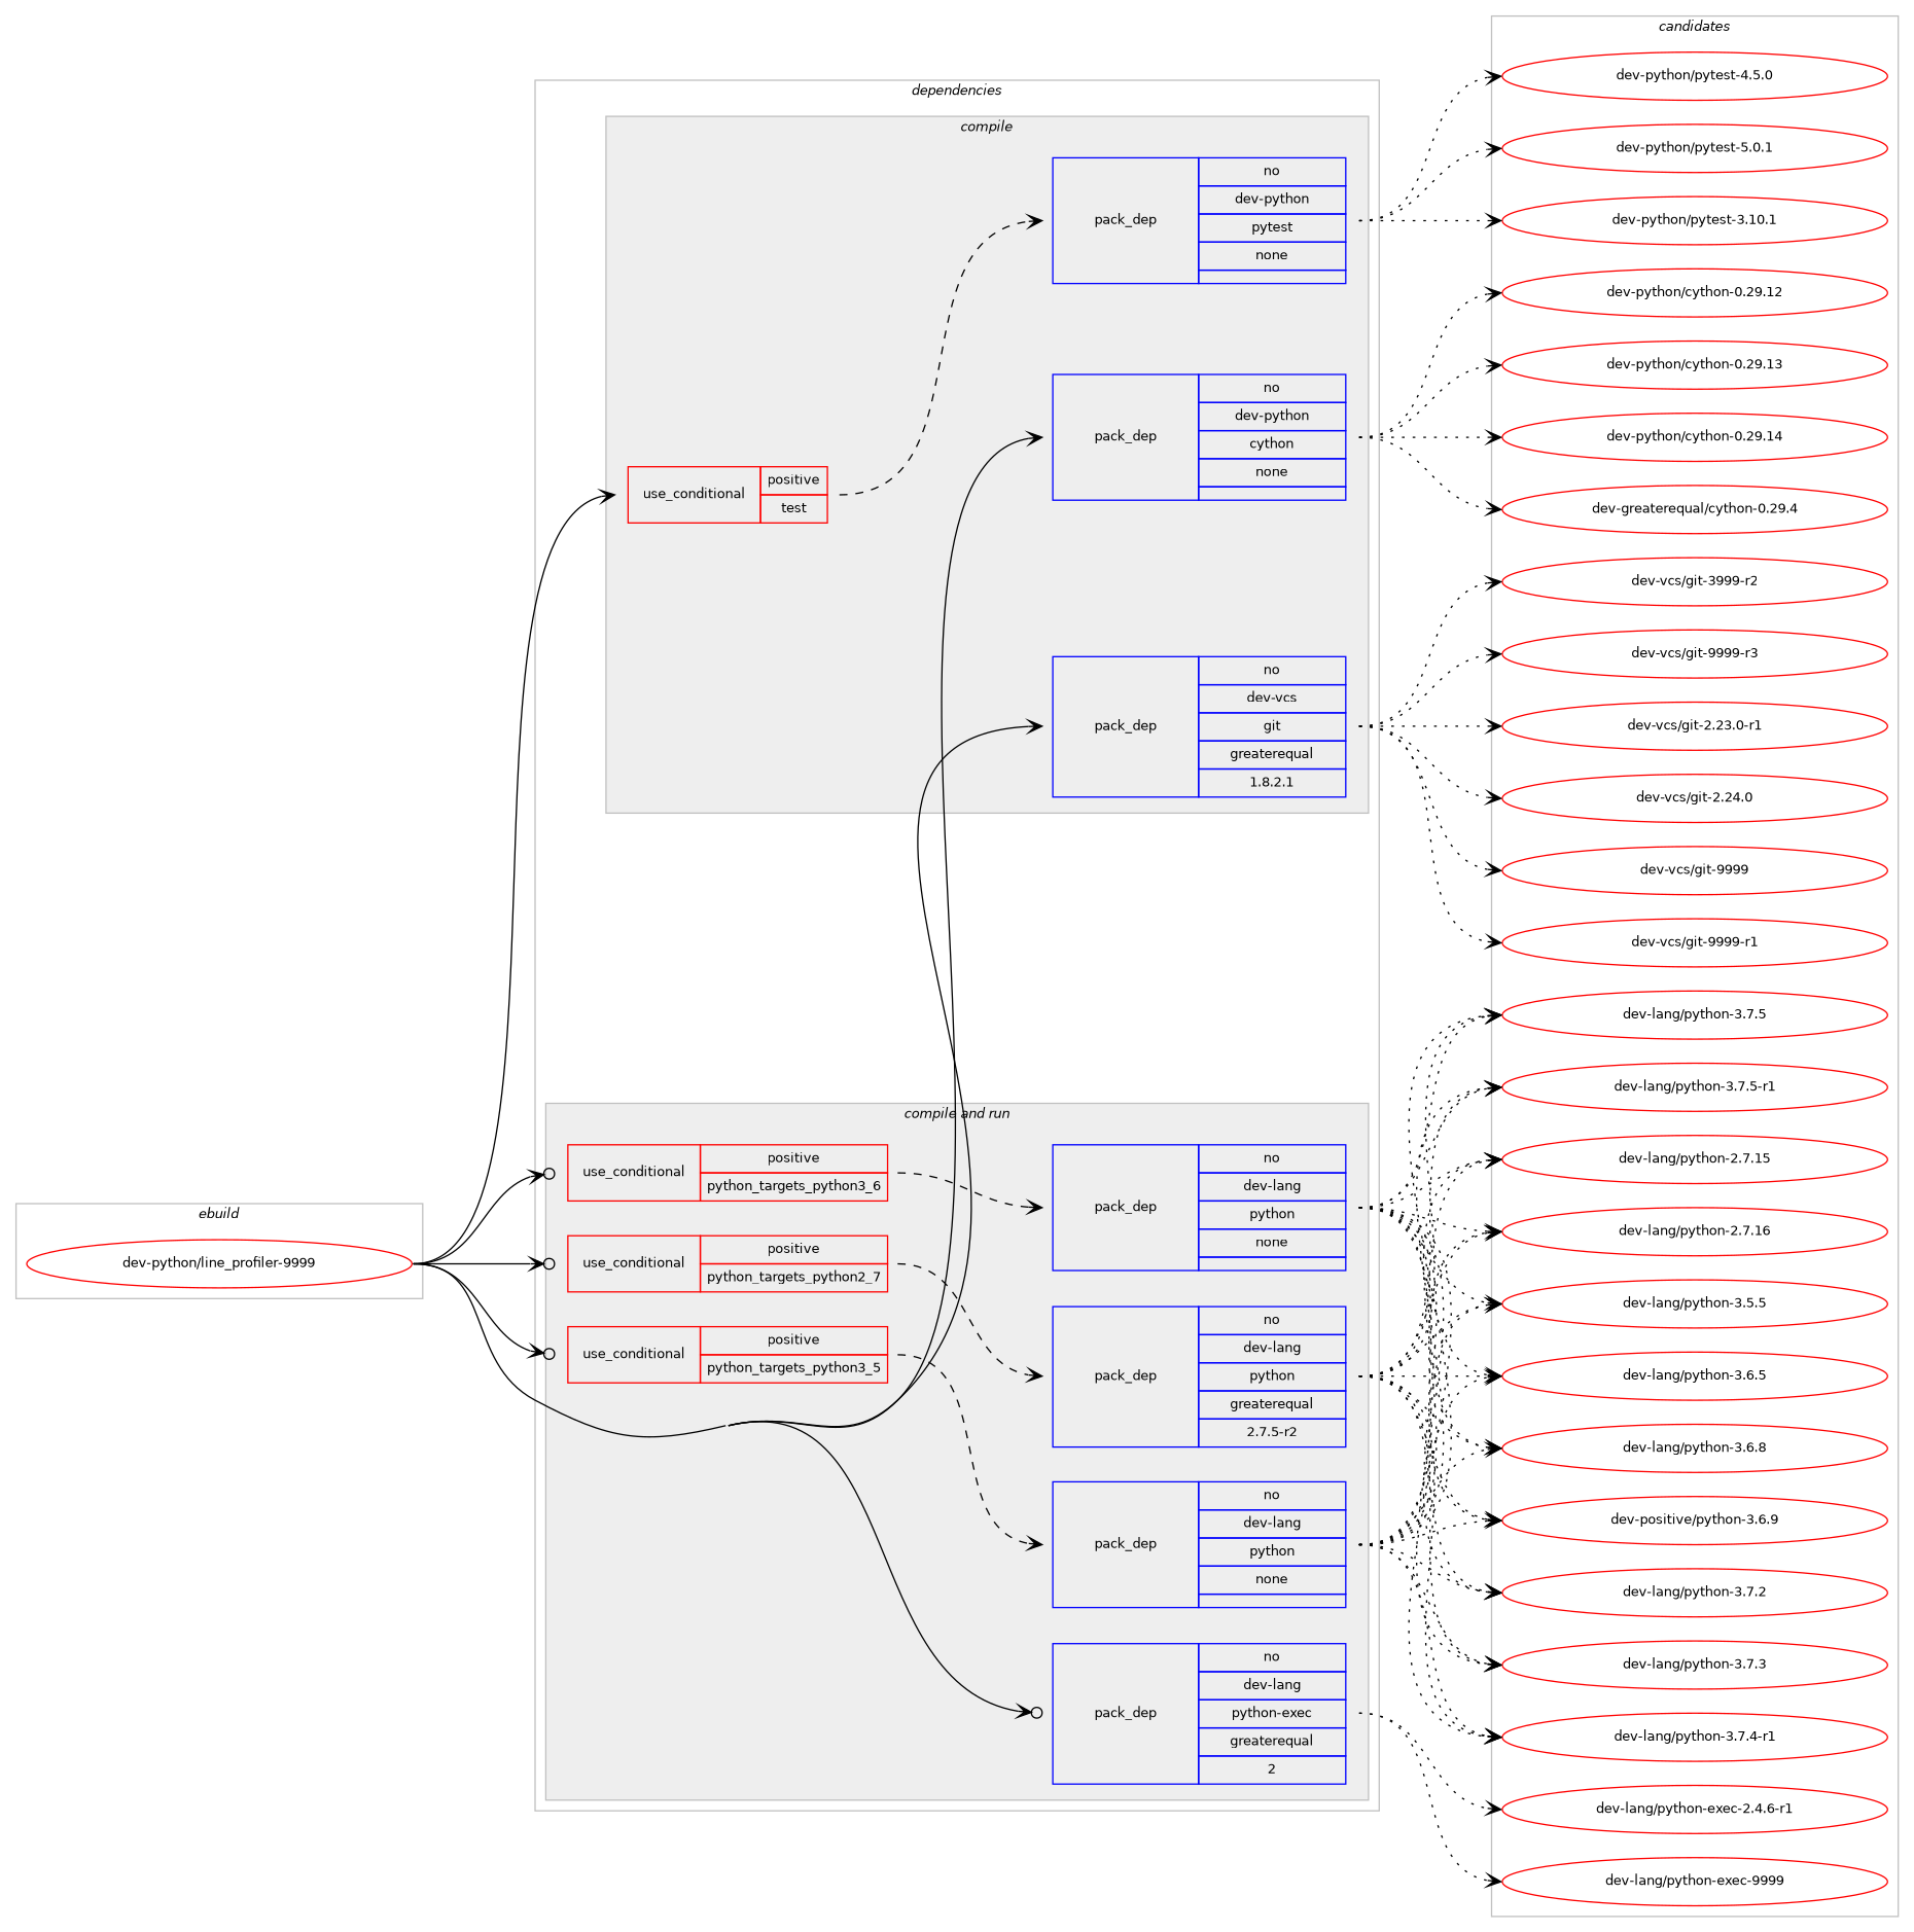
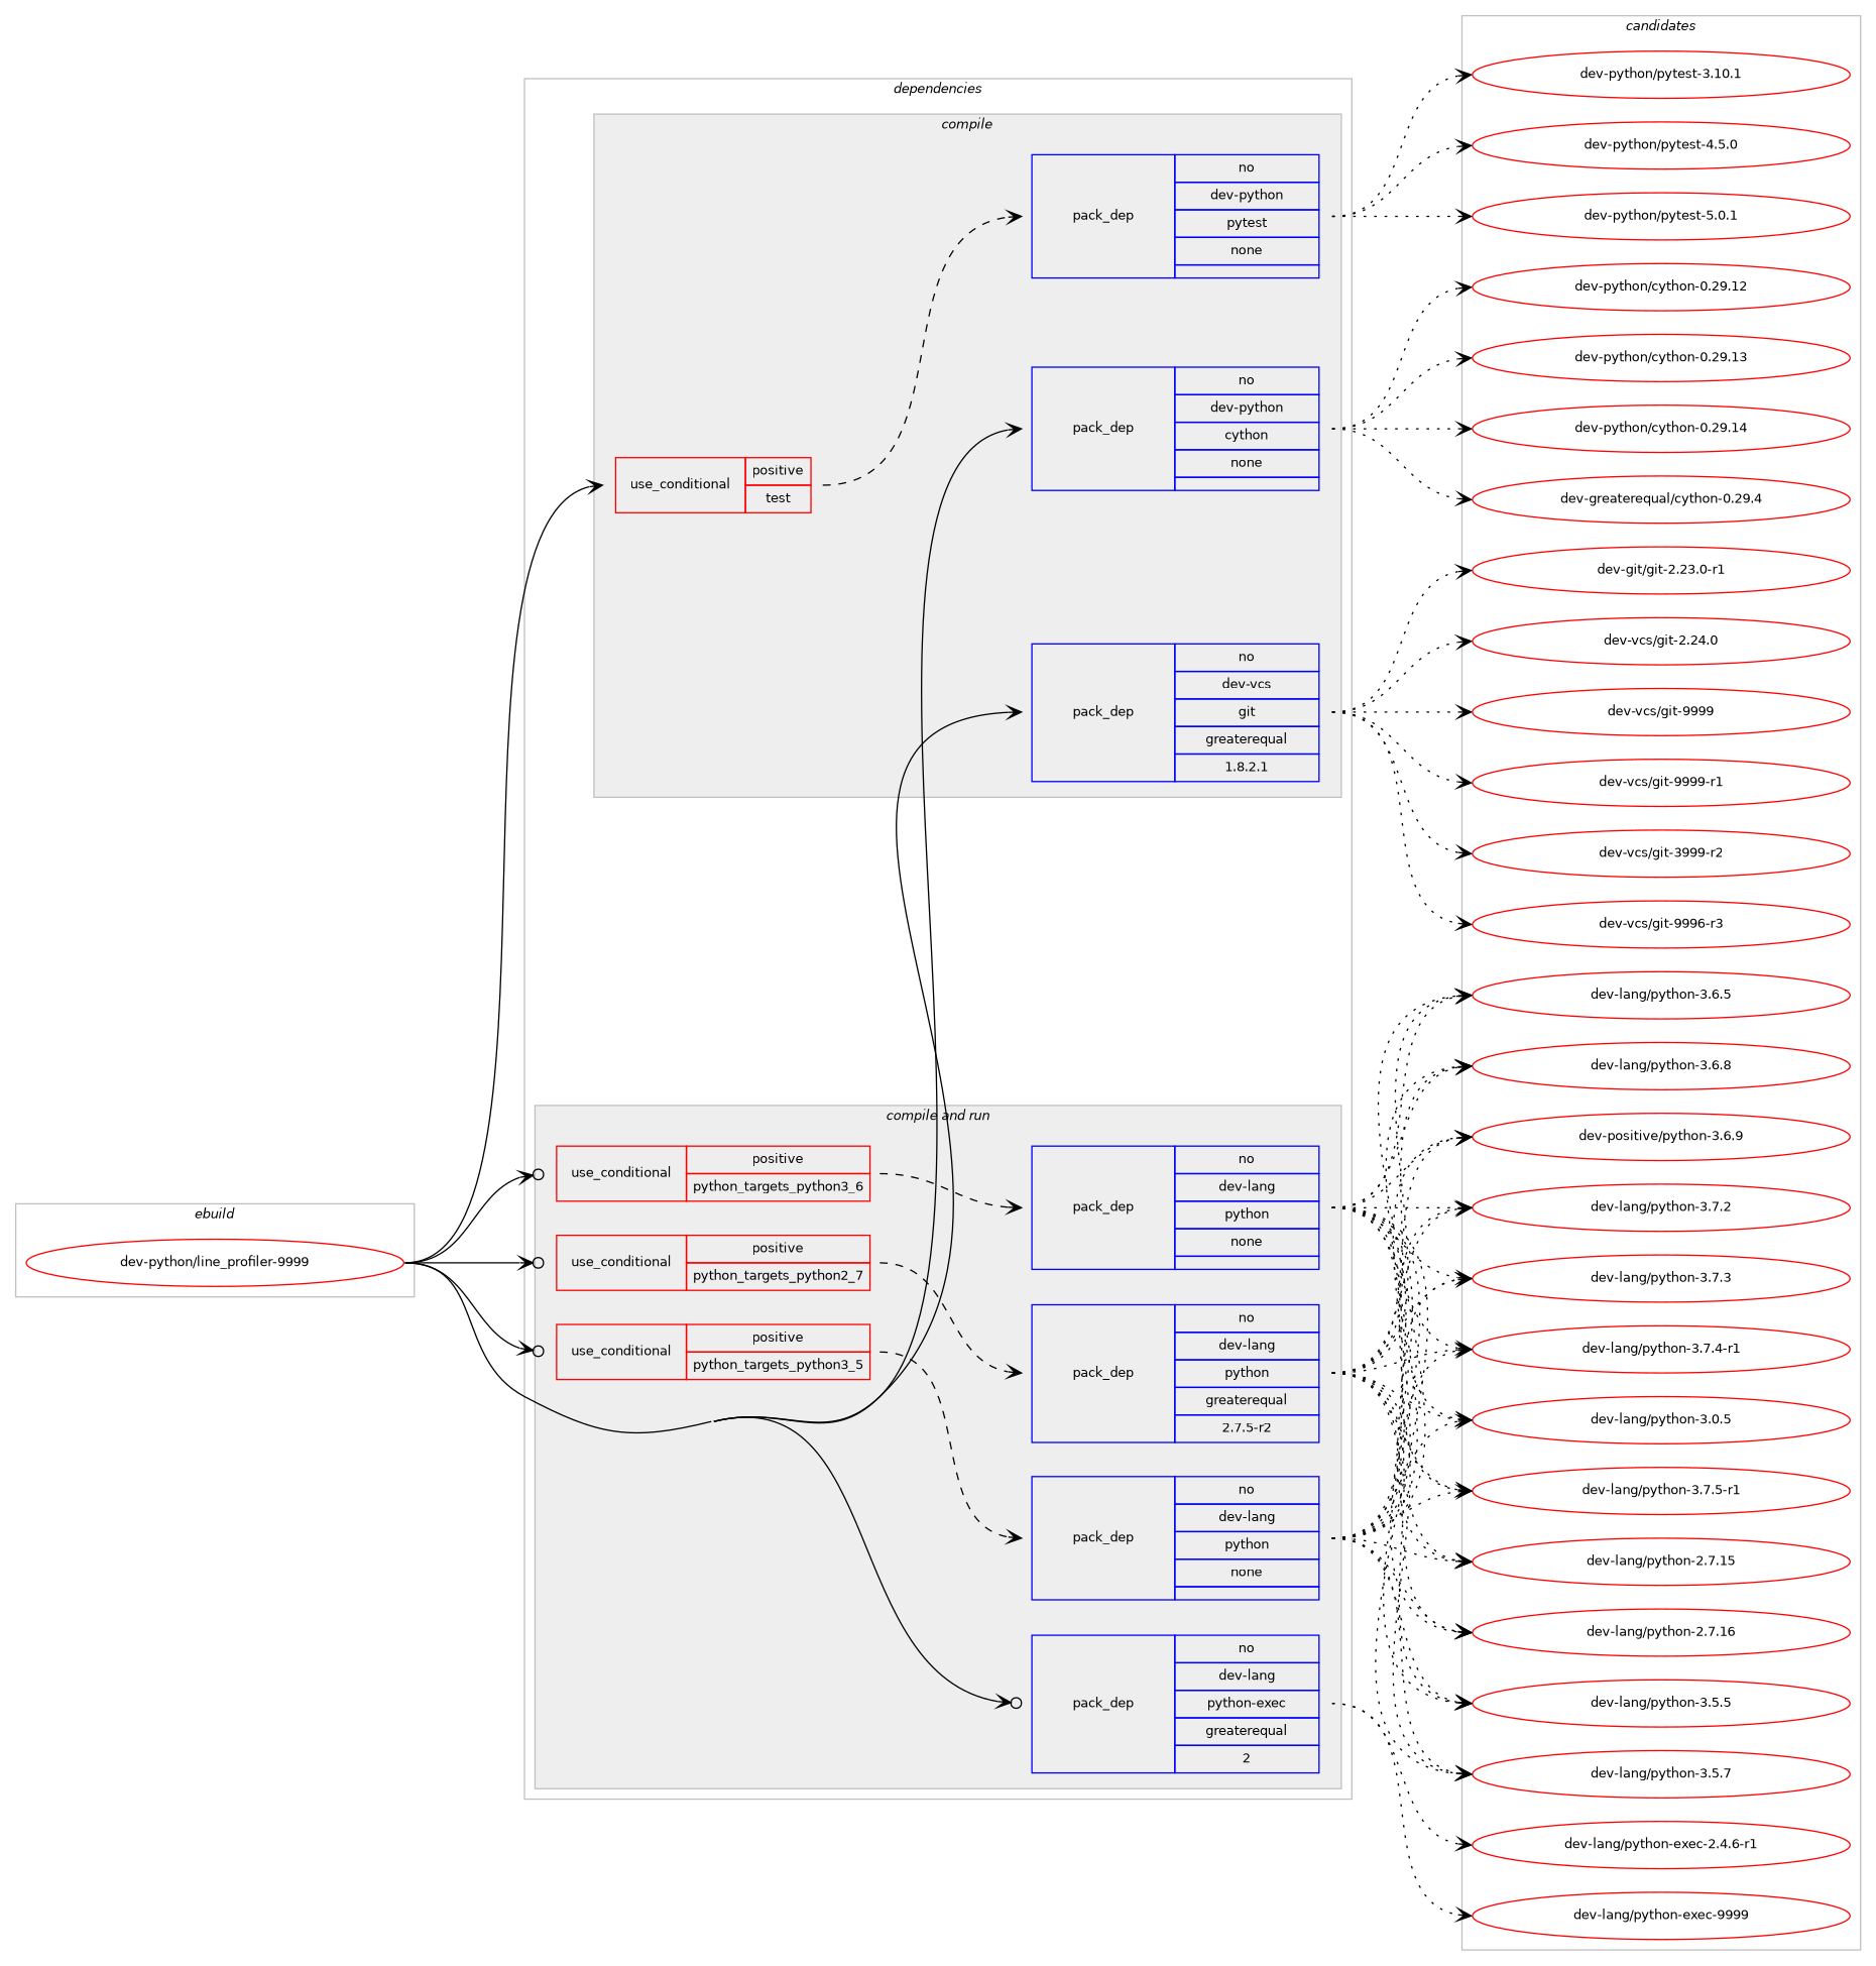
  digraph {
    compound=true
    concentrate=true
    fontname=Helvetica
    fontsize=10
    newrank=true
    rankdir=LR
    ranksep=1.5
    node [color=red fontname=Helvetica fontsize=10]
    edge [arrowhead=vee headport=w style=dotted tailport=e weight=100]
    n1 [label="dev-python/line_profiler-9999" width=4]
    n2 [color=blue label=<<TABLE BORDER="0" CELLBORDER="1" CELLSPACING="0" CELLPADDING="4" WIDTH="220"><TR><TD ROWSPAN="6" CELLPADDING="30">pack_dep</TD></TR><TR><TD WIDTH="110">no</TD></TR><TR><TD>dev-python</TD></TR><TR><TD>pytest</TD></TR><TR><TD>none</TD></TR><TR><TD></TD></TR></TABLE>> shape=none]
    n3 [label=<<TABLE BORDER="0" CELLBORDER="1" CELLSPACING="0" CELLPADDING="4"><TR><TD ROWSPAN="3" CELLPADDING="10">use_conditional</TD></TR><TR><TD>positive</TD></TR><TR><TD>test</TD></TR></TABLE>> shape=none]
    n4 [color=blue label=<<TABLE BORDER="0" CELLBORDER="1" CELLSPACING="0" CELLPADDING="4" WIDTH="220"><TR><TD ROWSPAN="6" CELLPADDING="30">pack_dep</TD></TR><TR><TD WIDTH="110">no</TD></TR><TR><TD>dev-python</TD></TR><TR><TD>cython</TD></TR><TR><TD>none</TD></TR><TR><TD></TD></TR></TABLE>> shape=none]
    n5 [color=blue label=<<TABLE BORDER="0" CELLBORDER="1" CELLSPACING="0" CELLPADDING="4" WIDTH="220"><TR><TD ROWSPAN="6" CELLPADDING="30">pack_dep</TD></TR><TR><TD WIDTH="110">no</TD></TR><TR><TD>dev-vcs</TD></TR><TR><TD>git</TD></TR><TR><TD>greaterequal</TD></TR><TR><TD>1.8.2.1</TD></TR></TABLE>> shape=none]
    n6 [color=blue label=<<TABLE BORDER="0" CELLBORDER="1" CELLSPACING="0" CELLPADDING="4" WIDTH="220"><TR><TD ROWSPAN="6" CELLPADDING="30">pack_dep</TD></TR><TR><TD WIDTH="110">no</TD></TR><TR><TD>dev-lang</TD></TR><TR><TD>python</TD></TR><TR><TD>greaterequal</TD></TR><TR><TD>2.7.5-r2</TD></TR></TABLE>> shape=none]
    n7 [label=<<TABLE BORDER="0" CELLBORDER="1" CELLSPACING="0" CELLPADDING="4"><TR><TD ROWSPAN="3" CELLPADDING="10">use_conditional</TD></TR><TR><TD>positive</TD></TR><TR><TD>python_targets_python2_7</TD></TR></TABLE>> shape=none]
    n8 [color=blue label=<<TABLE BORDER="0" CELLBORDER="1" CELLSPACING="0" CELLPADDING="4" WIDTH="220"><TR><TD ROWSPAN="6" CELLPADDING="30">pack_dep</TD></TR><TR><TD WIDTH="110">no</TD></TR><TR><TD>dev-lang</TD></TR><TR><TD>python</TD></TR><TR><TD>none</TD></TR><TR><TD></TD></TR></TABLE>> shape=none]
    n9 [label=<<TABLE BORDER="0" CELLBORDER="1" CELLSPACING="0" CELLPADDING="4"><TR><TD ROWSPAN="3" CELLPADDING="10">use_conditional</TD></TR><TR><TD>positive</TD></TR><TR><TD>python_targets_python3_5</TD></TR></TABLE>> shape=none]
    n10 [color=blue label=<<TABLE BORDER="0" CELLBORDER="1" CELLSPACING="0" CELLPADDING="4" WIDTH="220"><TR><TD ROWSPAN="6" CELLPADDING="30">pack_dep</TD></TR><TR><TD WIDTH="110">no</TD></TR><TR><TD>dev-lang</TD></TR><TR><TD>python</TD></TR><TR><TD>none</TD></TR><TR><TD></TD></TR></TABLE>> shape=none]
    n11 [label=<<TABLE BORDER="0" CELLBORDER="1" CELLSPACING="0" CELLPADDING="4"><TR><TD ROWSPAN="3" CELLPADDING="10">use_conditional</TD></TR><TR><TD>positive</TD></TR><TR><TD>python_targets_python3_6</TD></TR></TABLE>> shape=none]
    n12 [color=blue label=<<TABLE BORDER="0" CELLBORDER="1" CELLSPACING="0" CELLPADDING="4" WIDTH="220"><TR><TD ROWSPAN="6" CELLPADDING="30">pack_dep</TD></TR><TR><TD WIDTH="110">no</TD></TR><TR><TD>dev-lang</TD></TR><TR><TD>python-exec</TD></TR><TR><TD>greaterequal</TD></TR><TR><TD>2</TD></TR></TABLE>> shape=none]
    n13 [label="dev-python/pytest-3.10.1" width=4]
    n14 [label="dev-python/pytest-4.5.0" width=4]
    n15 [label="dev-python/pytest-5.0.1" width=4]
    n16 [label="dev-python/cython-0.29.12" width=4]
    n17 [label="dev-python/cython-0.29.13" width=4]
    n18 [label="dev-python/cython-0.29.14" width=4]
    n19 [label="dev-greaterequal/cython-0.29.4" width=4]
-   n20 [label="dev-vcs/git-2.23.0-r1" width=4]
+   n20 [label="dev-git/git-2.23.0-r1" width=4]
    n21 [label="dev-vcs/git-2.24.0" width=4]
    n22 [label="dev-vcs/git-9999" width=4]
    n23 [label="dev-vcs/git-9999-r1" width=4]
    n24 [label="dev-vcs/git-3999-r2" width=4]
-   n25 [label="dev-vcs/git-9999-r3" width=4]
+   n25 [label="dev-vcs/git-9996-r3" width=4]
    n26 [label="dev-lang/python-2.7.15" width=4]
    n27 [label="dev-lang/python-2.7.16" width=4]
    n28 [label="dev-lang/python-3.5.5" width=4]
+   n29 [label="dev-lang/python-3.5.7" width=4]
    n30 [label="dev-lang/python-3.6.5" width=4]
    n31 [label="dev-lang/python-3.6.8" width=4]
    n32 [label="dev-positive/python-3.6.9" width=4]
    n33 [label="dev-lang/python-3.7.2" width=4]
    n34 [label="dev-lang/python-3.7.3" width=4]
    n35 [label="dev-lang/python-3.7.4-r1" width=4]
-   n36 [label="dev-lang/python-3.7.5" width=4]
+   n36 [label="dev-lang/python-3.0.5" width=4]
    n37 [label="dev-lang/python-3.7.5-r1" width=4]
    n38 [label="dev-lang/python-exec-2.4.6-r1" width=4]
    n39 [label="dev-lang/python-exec-9999" width=4]
    subgraph cluster_1 {
      color=gray
      label=<<i>ebuild</i>>
      rank=same
      n1
    }
    subgraph cluster_2 {
      color=gray
      label=<<i>dependencies</i>>
      subgraph cluster_3 {
        color=gray
        fillcolor="#eeeeee"
        label=<<i>compile</i>>
        style=filled
        subgraph sub_4 {
          color=gray
          fillcolor="#eeeeee"
          label=<<i>compile</i>>
          style=filled
          n3
          subgraph sub_5 {
            color=gray
            fillcolor="#eeeeee"
            label=<<i>compile</i>>
            style=filled
            n2
          }
        }
        subgraph sub_6 {
          color=gray
          fillcolor="#eeeeee"
          label=<<i>compile</i>>
          style=filled
          n4
        }
        subgraph sub_7 {
          color=gray
          fillcolor="#eeeeee"
          label=<<i>compile</i>>
          style=filled
          n5
        }
      }
      subgraph cluster_8 {
        color=gray
        fillcolor="#eeeeee"
        label=<<i>run</i>>
        style=filled
      }
      subgraph cluster_9 {
        color=gray
        fillcolor="#eeeeee"
        label=<<i>compile and run</i>>
        style=filled
        subgraph sub_10 {
          color=gray
          fillcolor="#eeeeee"
          label=<<i>compile and run</i>>
          style=filled
          n7
          subgraph sub_11 {
            color=gray
            fillcolor="#eeeeee"
            label=<<i>compile and run</i>>
            style=filled
            n6
          }
        }
        subgraph sub_12 {
          color=gray
          fillcolor="#eeeeee"
          label=<<i>compile and run</i>>
          style=filled
          n9
          subgraph sub_13 {
            color=gray
            fillcolor="#eeeeee"
            label=<<i>compile and run</i>>
            style=filled
            n8
          }
        }
        subgraph sub_14 {
          color=gray
          fillcolor="#eeeeee"
          label=<<i>compile and run</i>>
          style=filled
          n11
          subgraph sub_15 {
            color=gray
            fillcolor="#eeeeee"
            label=<<i>compile and run</i>>
            style=filled
            n10
          }
        }
        subgraph sub_16 {
          color=gray
          fillcolor="#eeeeee"
          label=<<i>compile and run</i>>
          style=filled
          n12
        }
      }
    }
    subgraph cluster_17 {
      color=gray
      label=<<i>candidates</i>>
      rank=same
      subgraph sub_18 {
        color=black
        label=<<i>candidates</i>>
        nodesep=1
        rank=same
        n13
        n14
        n15
      }
      subgraph sub_19 {
        color=black
        label=<<i>candidates</i>>
        nodesep=1
        rank=same
        n16
        n17
        n18
        n19
      }
      subgraph sub_20 {
        color=black
        label=<<i>candidates</i>>
        nodesep=1
        rank=same
        n20
        n21
        n22
        n23
        n24
        n25
      }
      subgraph sub_21 {
        color=black
        label=<<i>candidates</i>>
        nodesep=1
        rank=same
        n26
        n27
        n28
+       n29
        n30
        n31
        n32
        n33
        n34
        n35
        n36
        n37
      }
      subgraph sub_22 {
        color=black
        label=<<i>candidates</i>>
        nodesep=1
        rank=same
        n26
        n27
        n28
+       n29
        n30
        n31
        n32
        n33
        n34
        n35
        n36
        n37
      }
      subgraph sub_23 {
        color=black
        label=<<i>candidates</i>>
        nodesep=1
        rank=same
        n26
        n27
        n28
+       n29
        n30
        n31
        n32
        n33
        n34
        n35
        n36
        n37
      }
      subgraph sub_24 {
        color=black
        label=<<i>candidates</i>>
        nodesep=1
        rank=same
        n38
        n39
      }
    }
    n1 -> n3 [style=solid weight=20]
    n1 -> n4 [style=solid weight=20]
    n1 -> n5 [style=solid weight=20]
    n1 -> n7 [arrowhead=odotvee style=solid weight=20]
    n1 -> n9 [arrowhead=odotvee style=solid weight=20]
    n1 -> n11 [arrowhead=odotvee style=solid weight=20]
    n1 -> n12 [arrowhead=odotvee style=solid weight=20]
    n2 -> n13
    n2 -> n14
    n2 -> n15
    n3 -> n2 [style=dashed weight=20]
    n4 -> n16
    n4 -> n17
    n4 -> n18
    n4 -> n19
    n5 -> n20
    n5 -> n21
    n5 -> n22
    n5 -> n23
    n5 -> n24
    n5 -> n25
    n6 -> n26
    n6 -> n27
    n6 -> n28
+   n6 -> n29
    n6 -> n30
    n6 -> n31
    n6 -> n32
    n6 -> n33
    n6 -> n34
    n6 -> n35
    n6 -> n36
    n6 -> n37
    n7 -> n6 [style=dashed weight=20]
    n8 -> n26
    n8 -> n27
    n8 -> n28
+   n8 -> n29
    n8 -> n30
    n8 -> n31
    n8 -> n32
    n8 -> n33
    n8 -> n34
    n8 -> n35
    n8 -> n36
    n8 -> n37
    n9 -> n8 [style=dashed weight=20]
    n10 -> n26
    n10 -> n27
    n10 -> n28
+   n10 -> n29
    n10 -> n30
    n10 -> n31
    n10 -> n32
    n10 -> n33
    n10 -> n34
    n10 -> n35
    n10 -> n36
    n10 -> n37
    n11 -> n10 [style=dashed weight=20]
    n12 -> n38
    n12 -> n39
  }
